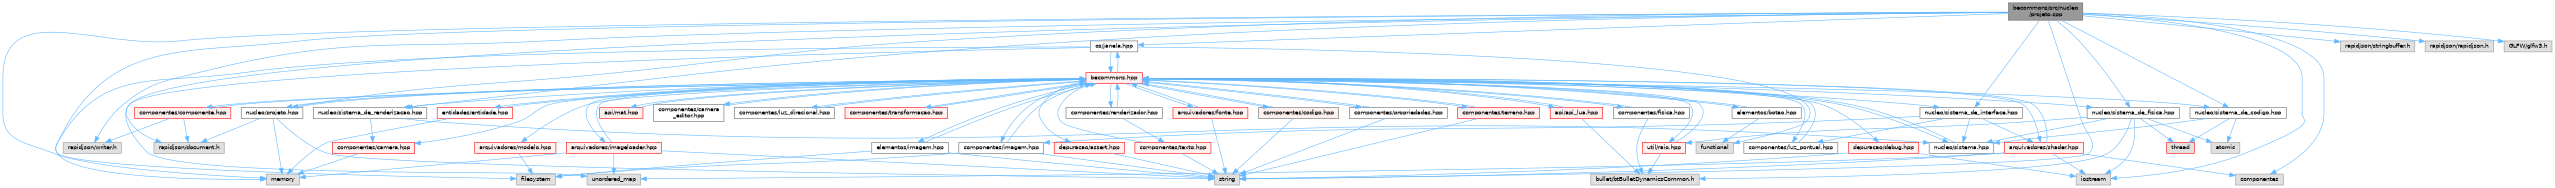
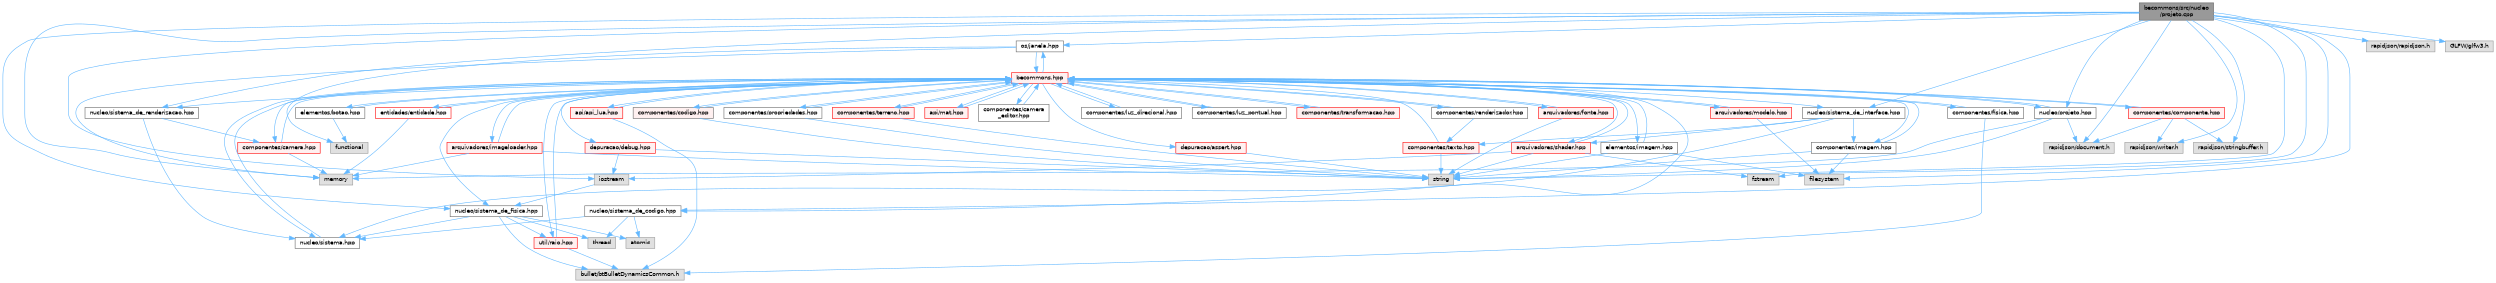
  digraph {
    node [color=grey40 fillcolor=white fontname=Helvetica fontsize=10 shape=box style=filled]
    edge [color=steelblue1 fontname=Helvetica fontsize=10 labelfontname=Helvetica labelfontsize=10 style=solid]
    n1 [color=gray40 fillcolor=grey60 fontcolor=black height=0.2 label="becommons/src/nucleo\l/projeto.cpp" width=0.4]
    n2 [height=0.2 label="os/janela.hpp" width=0.4]
    n3 [color=grey60 fillcolor="#E0E0E0" height=0.2 label=memory width=0.4]
    n4 [color=grey60 fillcolor="#E0E0E0" height=0.2 label=string width=0.4]
    n5 [color=grey60 fillcolor="#E0E0E0" height=0.2 label=filesystem width=0.4]
-   n6 [color=grey60 fillcolor="#E0E0E0" height=0.2 label=componentes width=0.4]
+   n6 [color=grey60 fillcolor="#E0E0E0" height=0.2 label=fstream width=0.4]
    n7 [color=grey60 fillcolor="#E0E0E0" height=0.2 label=iostream width=0.4]
    n8 [color=grey60 fillcolor="#E0E0E0" height=0.2 label="rapidjson/document.h" width=0.4]
    n9 [color=grey60 fillcolor="#E0E0E0" height=0.2 label="rapidjson/writer.h" width=0.4]
    n10 [color=grey60 fillcolor="#E0E0E0" height=0.2 label="rapidjson/stringbuffer.h" width=0.4]
    n11 [height=0.2 label="nucleo/projeto.hpp" width=0.4]
    n12 [height=0.2 label="nucleo/sistema_de_codigo.hpp" width=0.4]
    n13 [height=0.2 label="nucleo/sistema_de_fisica.hpp" width=0.4]
    n14 [height=0.2 label="nucleo/sistema_de_interface.hpp" width=0.4]
    n15 [height=0.2 label="nucleo/sistema_de_renderizacao.hpp" width=0.4]
    n16 [color=grey60 fillcolor="#E0E0E0" height=0.2 label="rapidjson/rapidjson.h" width=0.4]
    n17 [color=grey60 fillcolor="#E0E0E0" height=0.2 label="GLFW/glfw3.h" width=0.4]
    n18 [color=grey60 fillcolor="#E0E0E0" height=0.2 label=functional width=0.4]
-   n19 [color=grey60 fillcolor="#E0E0E0" height=0.2 label=unordered_map width=0.4]
    n20 [color=red fillcolor="#FFF0F0" height=0.2 label="becommons.hpp" width=0.4]
    n21 [height=0.2 label="nucleo/sistema.hpp" width=0.4]
-   n22 [color=red fillcolor="#E0E0E0" height=0.2 label=thread width=0.4]
+   n22 [color=grey60 fillcolor="#E0E0E0" height=0.2 label=thread width=0.4]
    n23 [color=grey60 fillcolor="#E0E0E0" height=0.2 label=atomic width=0.4]
    n24 [color=red fillcolor="#FFF0F0" height=0.2 label="util/raio.hpp" width=0.4]
    n25 [color=grey60 fillcolor="#E0E0E0" height=0.2 label="bullet/btBulletDynamicsCommon.h" width=0.4]
    n26 [color=red fillcolor="#FFF0F0" height=0.2 label="arquivadores/shader.hpp" width=0.4]
    n27 [height=0.2 label="componentes/imagem.hpp" width=0.4]
    n28 [color=red fillcolor="#FFF0F0" height=0.2 label="componentes/texto.hpp" width=0.4]
    n29 [color=red fillcolor="#FFF0F0" height=0.2 label="componentes/camera.hpp" width=0.4]
    n30 [color=red fillcolor="#FFF0F0" height=0.2 label="api/api_lua.hpp" width=0.4]
    n31 [color=red fillcolor="#FFF0F0" height=0.2 label="api/mat.hpp" width=0.4]
    n32 [color=red fillcolor="#FFF0F0" height=0.2 label="arquivadores/fonte.hpp" width=0.4]
    n33 [color=red fillcolor="#FFF0F0" height=0.2 label="arquivadores/imageloader.hpp" width=0.4]
    n34 [color=red fillcolor="#FFF0F0" height=0.2 label="arquivadores/modelo.hpp" width=0.4]
    n35 [height=0.2 label="componentes/camera\l_editor.hpp" width=0.4]
    n36 [fillcolor="#FFF0F0" height=0.2 label="componentes/codigo.hpp" width=0.4]
    n37 [color=red fillcolor="#FFF0F0" height=0.2 label="componentes/componente.hpp" width=0.4]
    n38 [height=0.2 label="componentes/fisica.hpp" width=0.4]
    n39 [height=0.2 label="componentes/luz_direcional.hpp" width=0.4]
    n40 [height=0.2 label="componentes/luz_pontual.hpp" width=0.4]
    n41 [height=0.2 label="componentes/propriedades.hpp" width=0.4]
    n42 [height=0.2 label="componentes/renderizador.hpp" width=0.4]
    n43 [color=red fillcolor="#FFF0F0" height=0.2 label="componentes/terreno.hpp" width=0.4]
    n44 [color=red fillcolor="#FFF0F0" height=0.2 label="componentes/transformacao.hpp" width=0.4]
    n45 [color=red fillcolor="#FFF0F0" height=0.2 label="depuracao/debug.hpp" width=0.4]
    n46 [color=red fillcolor="#FFF0F0" height=0.2 label="depuracao/assert.hpp" width=0.4]
    n47 [height=0.2 label="elementos/botao.hpp" width=0.4]
    n48 [height=0.2 label="elementos/imagem.hpp" width=0.4]
    n49 [color=red height=0.2 label="entidades/entidade.hpp" width=0.4]
    n1 -> n2
    n1 -> n3
    n1 -> n4
    n1 -> n5
    n1 -> n6
    n1 -> n7
    n1 -> n8
    n1 -> n9
    n1 -> n10
    n1 -> n11
    n1 -> n12
    n1 -> n13
    n1 -> n14
    n1 -> n15
    n1 -> n16
    n1 -> n17
    n2 -> n3
    n2 -> n18
-   n2 -> n19
    n2 -> n20
    n11 -> n3
    n11 -> n4
    n11 -> n8
    n11 -> n20
    n12 -> n21
    n12 -> n22
    n12 -> n23
-   n13 -> n7
+   n7 -> n13
    n13 -> n21
    n13 -> n22
    n13 -> n23
    n13 -> n24
    n13 -> n25
    n14 -> n21
    n14 -> n26
    n14 -> n27
-   n14 -> n40
+   n14 -> n28
    n15 -> n21
    n15 -> n29
    n20 -> n2
    n20 -> n11
    n20 -> n12
    n20 -> n13
    n20 -> n14
    n20 -> n15
    n20 -> n21
    n20 -> n24
    n20 -> n26
    n20 -> n27
    n20 -> n29
    n20 -> n30
    n20 -> n31
    n20 -> n32
    n20 -> n33
    n20 -> n34
    n20 -> n35
    n20 -> n36
    n20 -> n37
    n20 -> n38
    n20 -> n39
    n20 -> n40
    n20 -> n41
    n20 -> n42
    n20 -> n43
    n20 -> n44
    n20 -> n45
    n20 -> n46
    n20 -> n47
    n20 -> n48
    n20 -> n49
    n21 -> n20
    n24 -> n20
    n24 -> n25
    n26 -> n4
    n26 -> n6
    n26 -> n7
-   n26 -> n19
    n26 -> n20
    n27 -> n4
    n27 -> n5
    n27 -> n20
    n28 -> n4
    n28 -> n20
    n29 -> n3
+   n29 -> n20
    n30 -> n20
    n30 -> n25
    n31 -> n20
    n32 -> n4
    n32 -> n20
    n33 -> n3
    n33 -> n4
-   n33 -> n19
    n33 -> n20
    n34 -> n5
+   n34 -> n20
    n35 -> n20
    n36 -> n4
    n36 -> n20
    n37 -> n8
    n37 -> n9
+   n37 -> n10
    n37 -> n20
    n38 -> n20
    n38 -> n25
    n39 -> n20
    n40 -> n20
    n41 -> n4
    n41 -> n20
    n42 -> n20
    n42 -> n28
    n43 -> n4
    n43 -> n20
    n44 -> n20
    n45 -> n4
    n45 -> n7
    n46 -> n4
    n47 -> n18
    n47 -> n20
    n48 -> n4
    n48 -> n5
    n48 -> n20
    n49 -> n3
    n49 -> n20
  }
